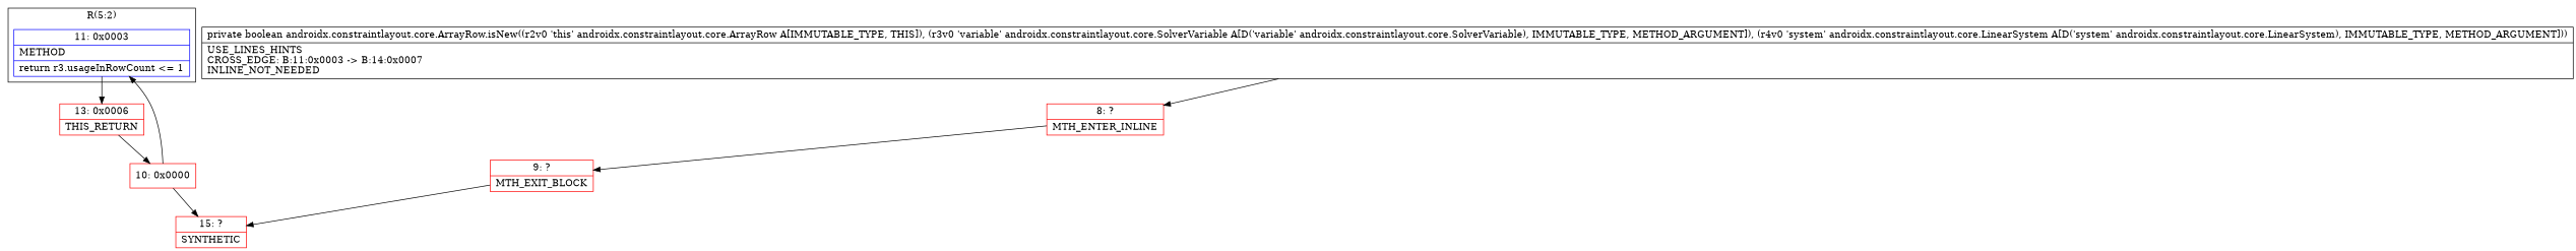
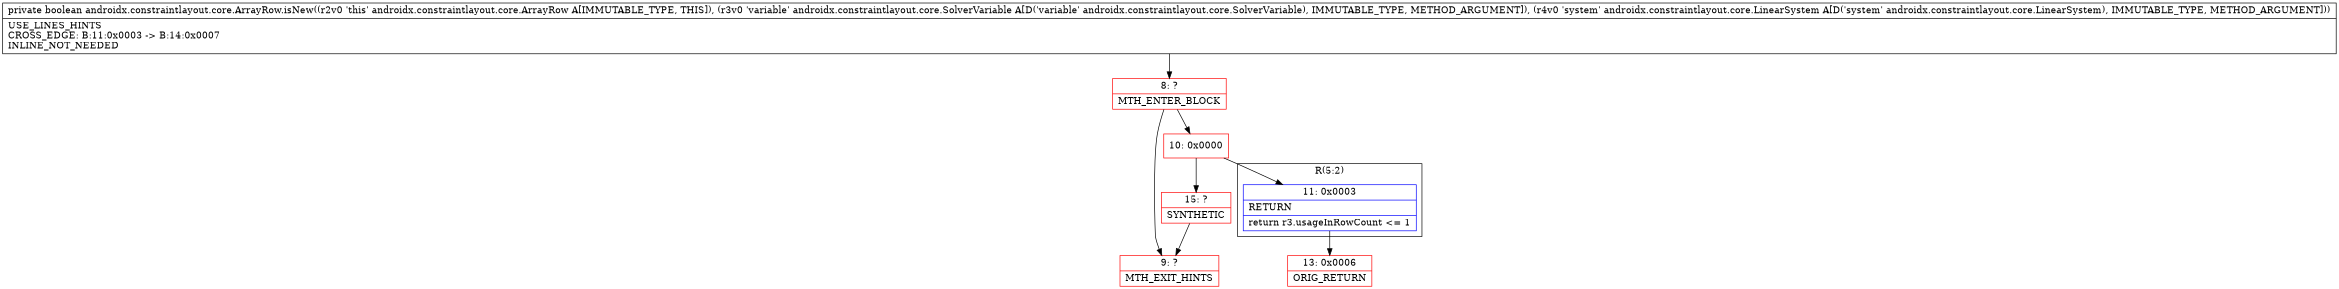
  digraph {
    node [color=red shape=record]
-   n1 [color=blue label="{11\:\ 0x0003|METHOD\l|return r3.usageInRowCount \<= 1\l}"]
-   n2 [label="{13\:\ 0x0006|THIS_RETURN\l}"]
+   n1 [color=blue label="{11\:\ 0x0003|RETURN\l|return r3.usageInRowCount \<= 1\l}"]
+   n2 [label="{13\:\ 0x0006|ORIG_RETURN\l}"]
    n3 [label="{15\:\ ?|SYNTHETIC\l}"]
-   n4 [label="{9\:\ ?|MTH_EXIT_BLOCK\l}"]
-   n5 [label="{8\:\ ?|MTH_ENTER_INLINE\l}"]
+   n4 [label="{9\:\ ?|MTH_EXIT_HINTS\l}"]
+   n5 [label="{8\:\ ?|MTH_ENTER_BLOCK\l}"]
    n6 [label="{10\:\ 0x0000}"]
    n7 [label="{private boolean androidx.constraintlayout.core.ArrayRow.isNew((r2v0 'this' androidx.constraintlayout.core.ArrayRow A[IMMUTABLE_TYPE, THIS]), (r3v0 'variable' androidx.constraintlayout.core.SolverVariable A[D('variable' androidx.constraintlayout.core.SolverVariable), IMMUTABLE_TYPE, METHOD_ARGUMENT]), (r4v0 'system' androidx.constraintlayout.core.LinearSystem A[D('system' androidx.constraintlayout.core.LinearSystem), IMMUTABLE_TYPE, METHOD_ARGUMENT]))  | USE_LINES_HINTS\lCROSS_EDGE: B:11:0x0003 \-\> B:14:0x0007\lINLINE_NOT_NEEDED\l}" color=""]
    subgraph cluster_1 {
      label="R(5:2)"
      n1
    }
    n1 -> n2
-   n4 -> n3
+   n3 -> n4
    n5 -> n4
-   n2 -> n6
+   n5 -> n6
    n6 -> n1
    n6 -> n3
    n7 -> n5
  }
